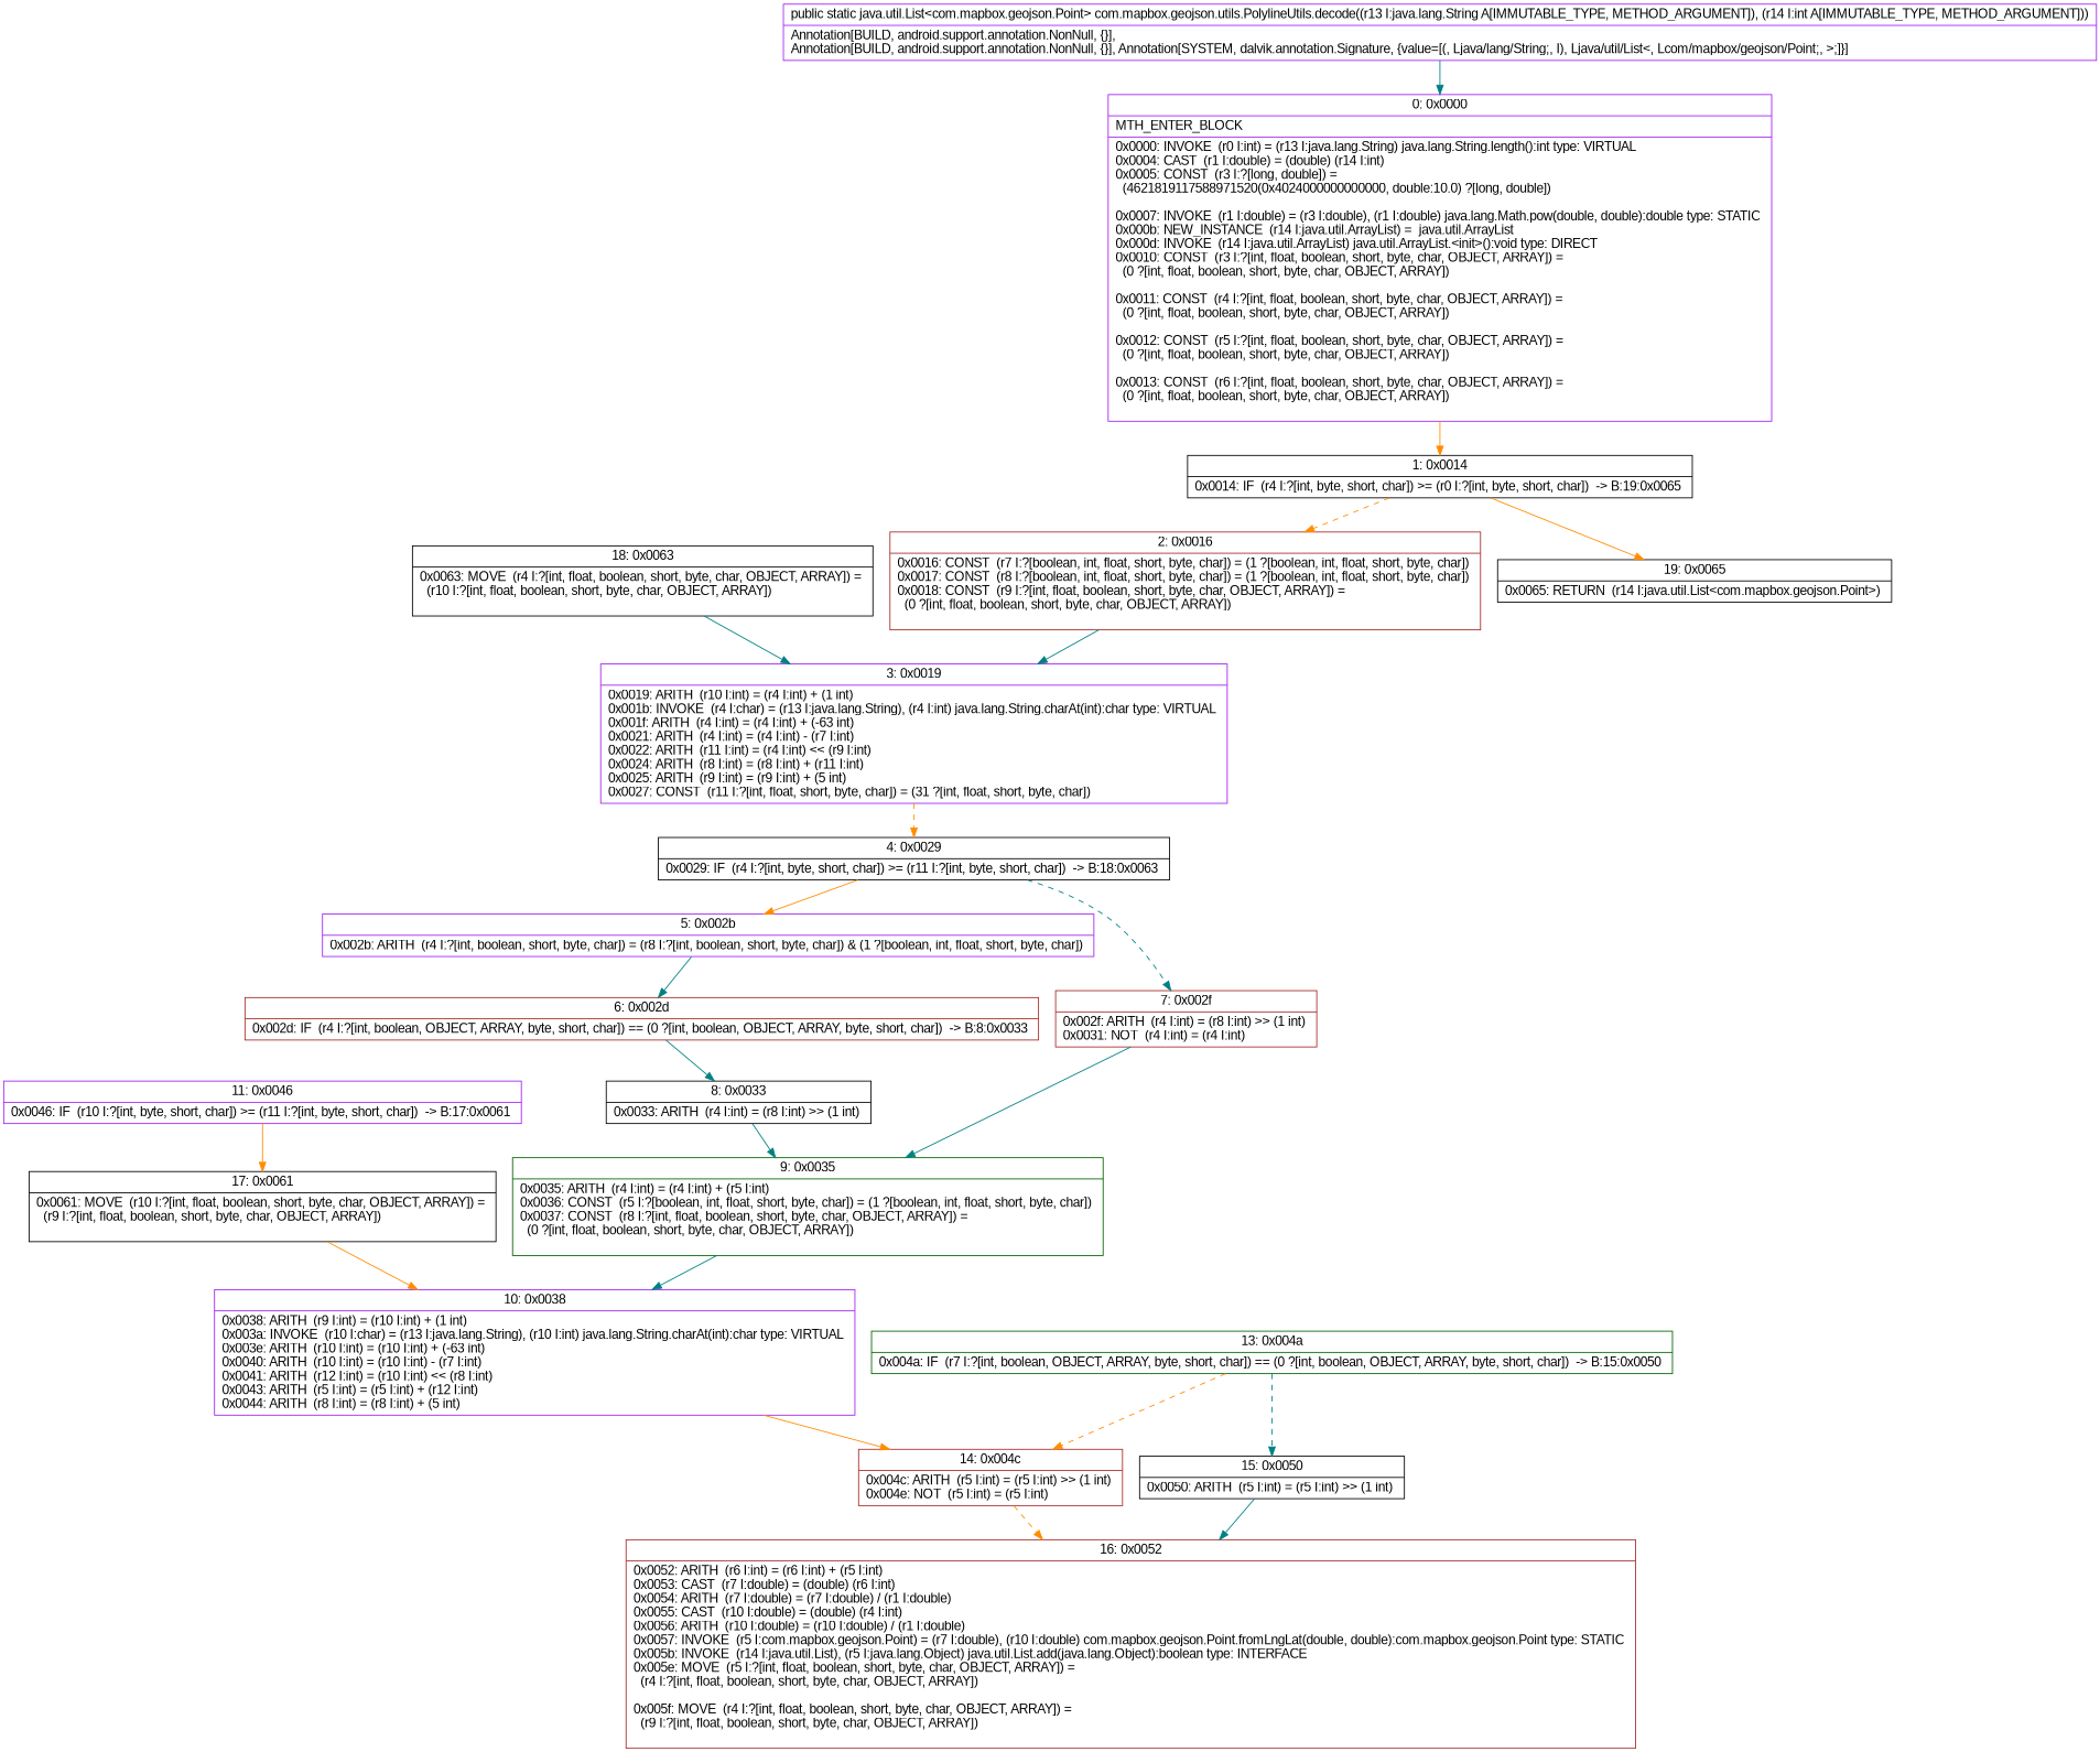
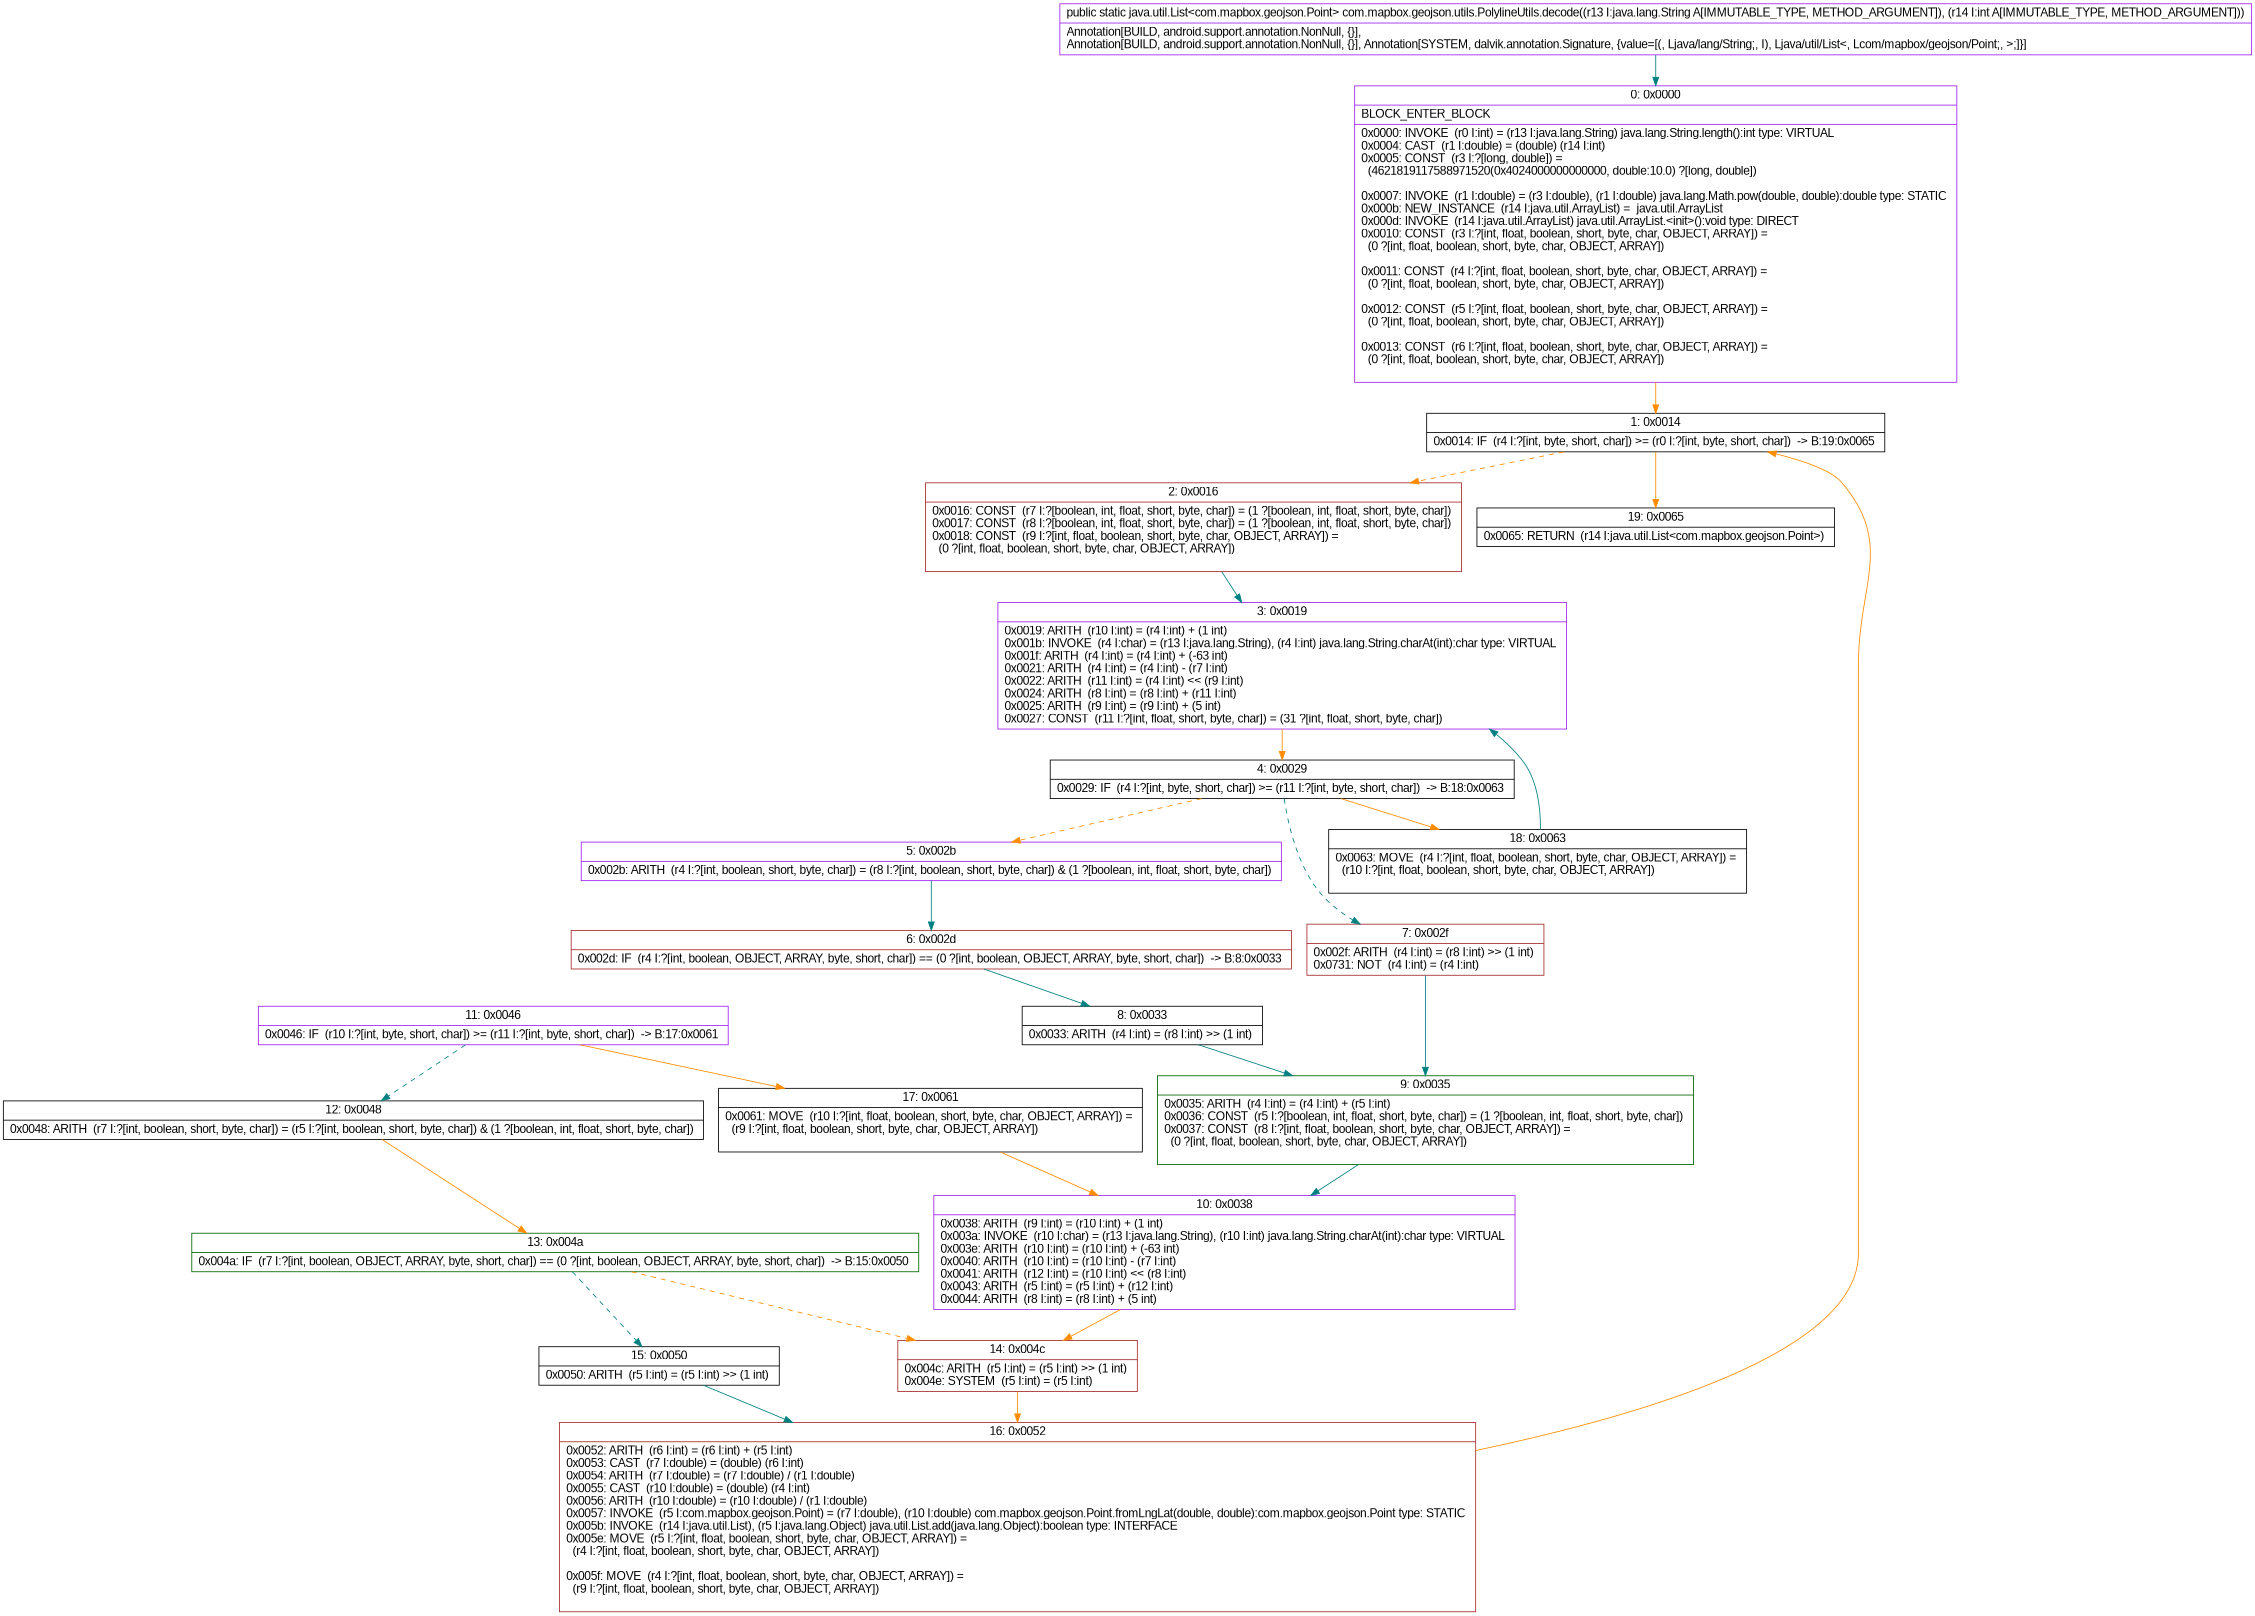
  digraph {
    fontname="Liberation Sans"
    node [color=black fontname="Liberation Sans" shape=record]
    edge [color=darkorange fontname="Liberation Sans"]
-   n1 [color=purple label="{0\:\ 0x0000|MTH_ENTER_BLOCK\l|0x0000: INVOKE  (r0 I:int) = (r13 I:java.lang.String) java.lang.String.length():int type: VIRTUAL \l0x0004: CAST  (r1 I:double) = (double) (r14 I:int) \l0x0005: CONST  (r3 I:?[long, double]) = \l  (4621819117588971520(0x4024000000000000, double:10.0) ?[long, double])\l \l0x0007: INVOKE  (r1 I:double) = (r3 I:double), (r1 I:double) java.lang.Math.pow(double, double):double type: STATIC \l0x000b: NEW_INSTANCE  (r14 I:java.util.ArrayList) =  java.util.ArrayList \l0x000d: INVOKE  (r14 I:java.util.ArrayList) java.util.ArrayList.\<init\>():void type: DIRECT \l0x0010: CONST  (r3 I:?[int, float, boolean, short, byte, char, OBJECT, ARRAY]) = \l  (0 ?[int, float, boolean, short, byte, char, OBJECT, ARRAY])\l \l0x0011: CONST  (r4 I:?[int, float, boolean, short, byte, char, OBJECT, ARRAY]) = \l  (0 ?[int, float, boolean, short, byte, char, OBJECT, ARRAY])\l \l0x0012: CONST  (r5 I:?[int, float, boolean, short, byte, char, OBJECT, ARRAY]) = \l  (0 ?[int, float, boolean, short, byte, char, OBJECT, ARRAY])\l \l0x0013: CONST  (r6 I:?[int, float, boolean, short, byte, char, OBJECT, ARRAY]) = \l  (0 ?[int, float, boolean, short, byte, char, OBJECT, ARRAY])\l \l}"]
+   n1 [color=purple label="{0\:\ 0x0000|BLOCK_ENTER_BLOCK\l|0x0000: INVOKE  (r0 I:int) = (r13 I:java.lang.String) java.lang.String.length():int type: VIRTUAL \l0x0004: CAST  (r1 I:double) = (double) (r14 I:int) \l0x0005: CONST  (r3 I:?[long, double]) = \l  (4621819117588971520(0x4024000000000000, double:10.0) ?[long, double])\l \l0x0007: INVOKE  (r1 I:double) = (r3 I:double), (r1 I:double) java.lang.Math.pow(double, double):double type: STATIC \l0x000b: NEW_INSTANCE  (r14 I:java.util.ArrayList) =  java.util.ArrayList \l0x000d: INVOKE  (r14 I:java.util.ArrayList) java.util.ArrayList.\<init\>():void type: DIRECT \l0x0010: CONST  (r3 I:?[int, float, boolean, short, byte, char, OBJECT, ARRAY]) = \l  (0 ?[int, float, boolean, short, byte, char, OBJECT, ARRAY])\l \l0x0011: CONST  (r4 I:?[int, float, boolean, short, byte, char, OBJECT, ARRAY]) = \l  (0 ?[int, float, boolean, short, byte, char, OBJECT, ARRAY])\l \l0x0012: CONST  (r5 I:?[int, float, boolean, short, byte, char, OBJECT, ARRAY]) = \l  (0 ?[int, float, boolean, short, byte, char, OBJECT, ARRAY])\l \l0x0013: CONST  (r6 I:?[int, float, boolean, short, byte, char, OBJECT, ARRAY]) = \l  (0 ?[int, float, boolean, short, byte, char, OBJECT, ARRAY])\l \l}"]
    n2 [label="{1\:\ 0x0014|0x0014: IF  (r4 I:?[int, byte, short, char]) \>= (r0 I:?[int, byte, short, char])  \-\> B:19:0x0065 \l}"]
    n3 [color=brown label="{2\:\ 0x0016|0x0016: CONST  (r7 I:?[boolean, int, float, short, byte, char]) = (1 ?[boolean, int, float, short, byte, char]) \l0x0017: CONST  (r8 I:?[boolean, int, float, short, byte, char]) = (1 ?[boolean, int, float, short, byte, char]) \l0x0018: CONST  (r9 I:?[int, float, boolean, short, byte, char, OBJECT, ARRAY]) = \l  (0 ?[int, float, boolean, short, byte, char, OBJECT, ARRAY])\l \l}"]
    n4 [label="{19\:\ 0x0065|0x0065: RETURN  (r14 I:java.util.List\<com.mapbox.geojson.Point\>) \l}"]
    n5 [color=purple label="{3\:\ 0x0019|0x0019: ARITH  (r10 I:int) = (r4 I:int) + (1 int) \l0x001b: INVOKE  (r4 I:char) = (r13 I:java.lang.String), (r4 I:int) java.lang.String.charAt(int):char type: VIRTUAL \l0x001f: ARITH  (r4 I:int) = (r4 I:int) + (\-63 int) \l0x0021: ARITH  (r4 I:int) = (r4 I:int) \- (r7 I:int) \l0x0022: ARITH  (r11 I:int) = (r4 I:int) \<\< (r9 I:int) \l0x0024: ARITH  (r8 I:int) = (r8 I:int) + (r11 I:int) \l0x0025: ARITH  (r9 I:int) = (r9 I:int) + (5 int) \l0x0027: CONST  (r11 I:?[int, float, short, byte, char]) = (31 ?[int, float, short, byte, char]) \l}"]
    n6 [label="{4\:\ 0x0029|0x0029: IF  (r4 I:?[int, byte, short, char]) \>= (r11 I:?[int, byte, short, char])  \-\> B:18:0x0063 \l}"]
    n7 [color=purple label="{5\:\ 0x002b|0x002b: ARITH  (r4 I:?[int, boolean, short, byte, char]) = (r8 I:?[int, boolean, short, byte, char]) & (1 ?[boolean, int, float, short, byte, char]) \l}"]
    n8 [label="{18\:\ 0x0063|0x0063: MOVE  (r4 I:?[int, float, boolean, short, byte, char, OBJECT, ARRAY]) = \l  (r10 I:?[int, float, boolean, short, byte, char, OBJECT, ARRAY])\l \l}"]
-   n9 [color=brown label="{7\:\ 0x002f|0x002f: ARITH  (r4 I:int) = (r8 I:int) \>\> (1 int) \l0x0031: NOT  (r4 I:int) = (r4 I:int) \l}"]
+   n9 [color=brown label="{7\:\ 0x002f|0x002f: ARITH  (r4 I:int) = (r8 I:int) \>\> (1 int) \l0x0731: NOT  (r4 I:int) = (r4 I:int) \l}"]
    n10 [color=brown label="{6\:\ 0x002d|0x002d: IF  (r4 I:?[int, boolean, OBJECT, ARRAY, byte, short, char]) == (0 ?[int, boolean, OBJECT, ARRAY, byte, short, char])  \-\> B:8:0x0033 \l}"]
    n11 [label="{8\:\ 0x0033|0x0033: ARITH  (r4 I:int) = (r8 I:int) \>\> (1 int) \l}"]
    n12 [color=darkgreen label="{9\:\ 0x0035|0x0035: ARITH  (r4 I:int) = (r4 I:int) + (r5 I:int) \l0x0036: CONST  (r5 I:?[boolean, int, float, short, byte, char]) = (1 ?[boolean, int, float, short, byte, char]) \l0x0037: CONST  (r8 I:?[int, float, boolean, short, byte, char, OBJECT, ARRAY]) = \l  (0 ?[int, float, boolean, short, byte, char, OBJECT, ARRAY])\l \l}"]
    n13 [color=purple label="{10\:\ 0x0038|0x0038: ARITH  (r9 I:int) = (r10 I:int) + (1 int) \l0x003a: INVOKE  (r10 I:char) = (r13 I:java.lang.String), (r10 I:int) java.lang.String.charAt(int):char type: VIRTUAL \l0x003e: ARITH  (r10 I:int) = (r10 I:int) + (\-63 int) \l0x0040: ARITH  (r10 I:int) = (r10 I:int) \- (r7 I:int) \l0x0041: ARITH  (r12 I:int) = (r10 I:int) \<\< (r8 I:int) \l0x0043: ARITH  (r5 I:int) = (r5 I:int) + (r12 I:int) \l0x0044: ARITH  (r8 I:int) = (r8 I:int) + (5 int) \l}"]
-   n14 [color=brown label="{14\:\ 0x004c|0x004c: ARITH  (r5 I:int) = (r5 I:int) \>\> (1 int) \l0x004e: NOT  (r5 I:int) = (r5 I:int) \l}"]
+   n14 [color=brown label="{14\:\ 0x004c|0x004c: ARITH  (r5 I:int) = (r5 I:int) \>\> (1 int) \l0x004e: SYSTEM  (r5 I:int) = (r5 I:int) \l}"]
    n15 [color=purple label="{11\:\ 0x0046|0x0046: IF  (r10 I:?[int, byte, short, char]) \>= (r11 I:?[int, byte, short, char])  \-\> B:17:0x0061 \l}"]
+   n16 [label="{12\:\ 0x0048|0x0048: ARITH  (r7 I:?[int, boolean, short, byte, char]) = (r5 I:?[int, boolean, short, byte, char]) & (1 ?[boolean, int, float, short, byte, char]) \l}"]
    n17 [label="{17\:\ 0x0061|0x0061: MOVE  (r10 I:?[int, float, boolean, short, byte, char, OBJECT, ARRAY]) = \l  (r9 I:?[int, float, boolean, short, byte, char, OBJECT, ARRAY])\l \l}"]
    n18 [color=darkgreen label="{13\:\ 0x004a|0x004a: IF  (r7 I:?[int, boolean, OBJECT, ARRAY, byte, short, char]) == (0 ?[int, boolean, OBJECT, ARRAY, byte, short, char])  \-\> B:15:0x0050 \l}"]
    n19 [label="{15\:\ 0x0050|0x0050: ARITH  (r5 I:int) = (r5 I:int) \>\> (1 int) \l}"]
    n20 [color=brown label="{16\:\ 0x0052|0x0052: ARITH  (r6 I:int) = (r6 I:int) + (r5 I:int) \l0x0053: CAST  (r7 I:double) = (double) (r6 I:int) \l0x0054: ARITH  (r7 I:double) = (r7 I:double) \/ (r1 I:double) \l0x0055: CAST  (r10 I:double) = (double) (r4 I:int) \l0x0056: ARITH  (r10 I:double) = (r10 I:double) \/ (r1 I:double) \l0x0057: INVOKE  (r5 I:com.mapbox.geojson.Point) = (r7 I:double), (r10 I:double) com.mapbox.geojson.Point.fromLngLat(double, double):com.mapbox.geojson.Point type: STATIC \l0x005b: INVOKE  (r14 I:java.util.List), (r5 I:java.lang.Object) java.util.List.add(java.lang.Object):boolean type: INTERFACE \l0x005e: MOVE  (r5 I:?[int, float, boolean, short, byte, char, OBJECT, ARRAY]) = \l  (r4 I:?[int, float, boolean, short, byte, char, OBJECT, ARRAY])\l \l0x005f: MOVE  (r4 I:?[int, float, boolean, short, byte, char, OBJECT, ARRAY]) = \l  (r9 I:?[int, float, boolean, short, byte, char, OBJECT, ARRAY])\l \l}"]
    n21 [color=purple label="{public static java.util.List\<com.mapbox.geojson.Point\> com.mapbox.geojson.utils.PolylineUtils.decode((r13 I:java.lang.String A[IMMUTABLE_TYPE, METHOD_ARGUMENT]), (r14 I:int A[IMMUTABLE_TYPE, METHOD_ARGUMENT]))  | Annotation[BUILD, android.support.annotation.NonNull, \{\}], \lAnnotation[BUILD, android.support.annotation.NonNull, \{\}], Annotation[SYSTEM, dalvik.annotation.Signature, \{value=[(, Ljava\/lang\/String;, I), Ljava\/util\/List\<, Lcom\/mapbox\/geojson\/Point;, \>;]\}]\l}"]
    n1 -> n2
    n2 -> n3 [style=dashed]
    n2 -> n4
    n3 -> n5 [color=teal]
-   n5 -> n6 [style=dashed]
-   n6 -> n7 [style=solid]
+   n5 -> n6
+   n6 -> n7 [style=dashed]
+   n6 -> n8
    n6 -> n9 [color=teal style=dashed]
    n7 -> n10 [color=teal]
    n8 -> n5 [color=teal]
    n9 -> n12 [color=teal]
    n10 -> n11 [color=teal]
    n11 -> n12 [color=teal]
    n12 -> n13 [color=teal]
    n13 -> n14
-   n14 -> n20 [style=dashed]
+   n14 -> n20
+   n15 -> n16 [color=teal style=dashed]
    n15 -> n17
+   n16 -> n18
    n17 -> n13
    n18 -> n14 [style=dashed]
    n18 -> n19 [color=teal style=dashed]
    n19 -> n20 [color=teal]
+   n20 -> n2
    n21 -> n1 [color=teal]
  }
